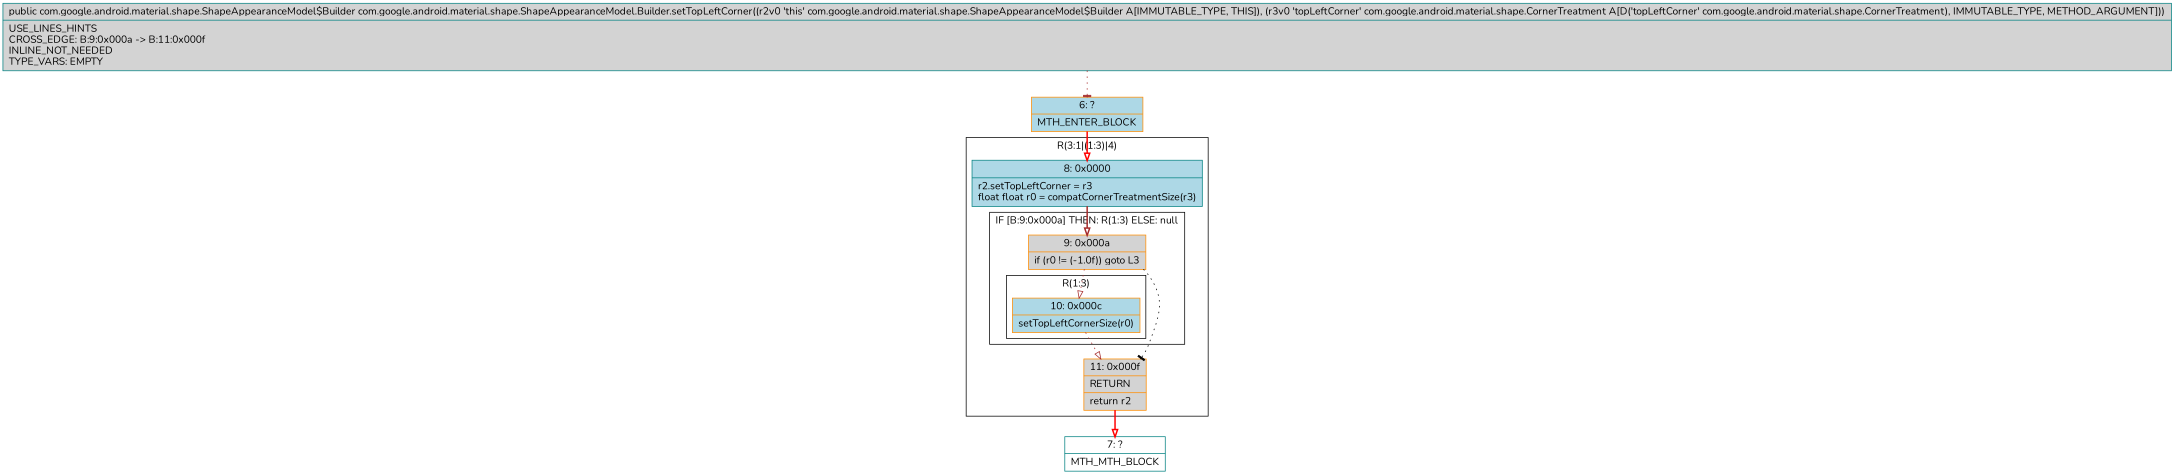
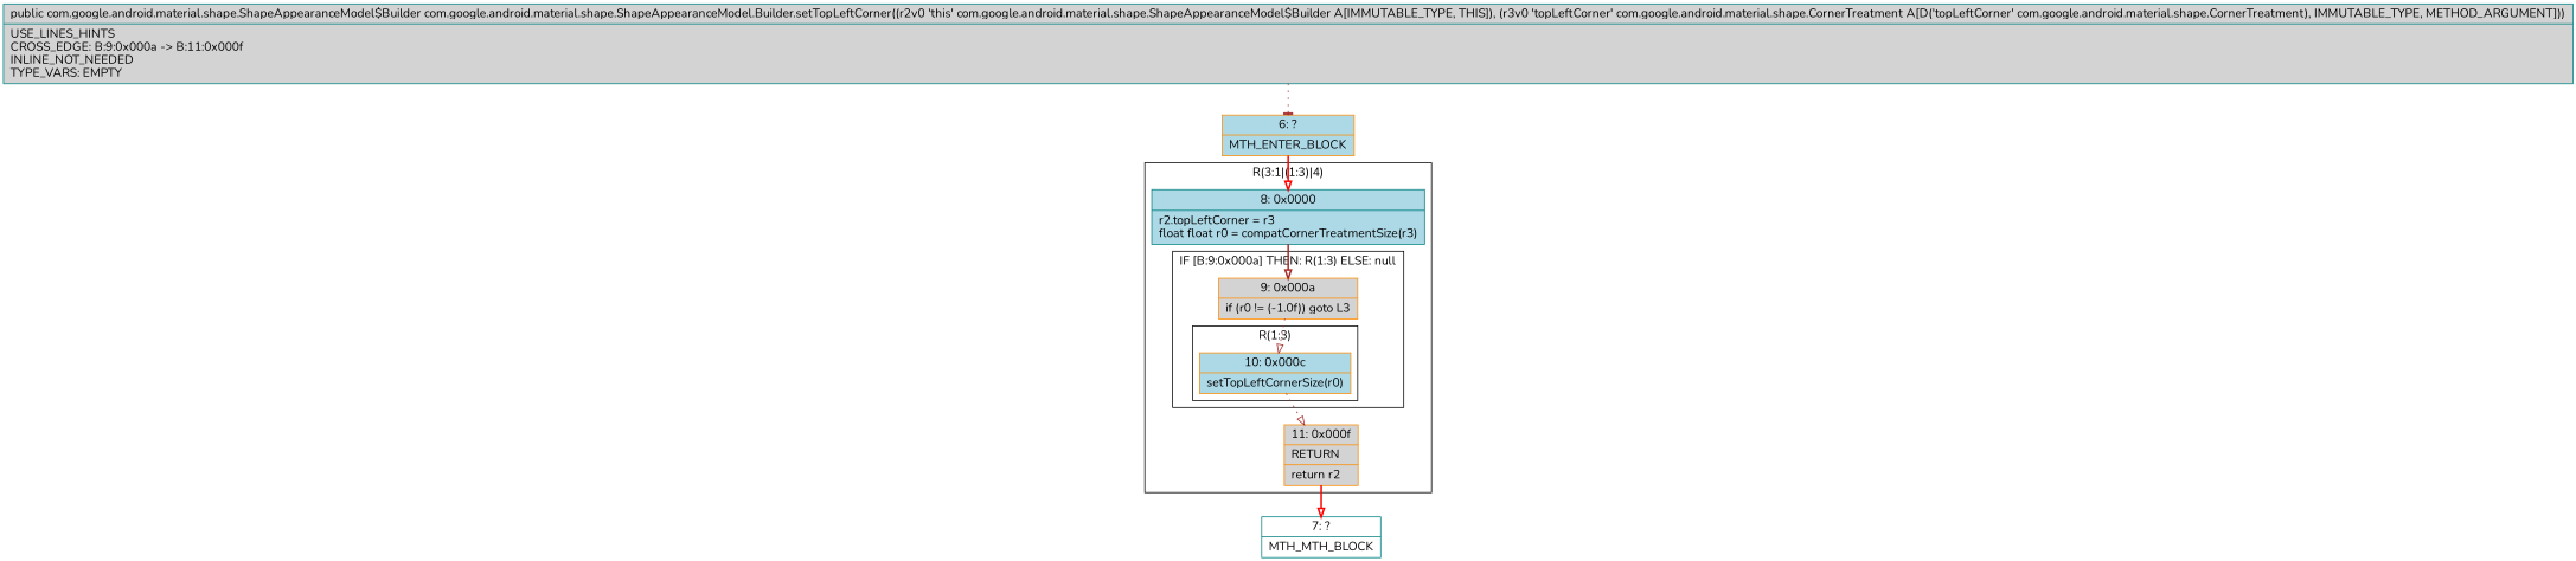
  digraph {
    fontname=Nunito
    node [color=darkorange fillcolor=lightblue fontname=Nunito shape=record style=filled]
    edge [arrowhead=onormal color=brown fontname=Nunito style=dotted]
    n1 [label="{10\:\ 0x000c|setTopLeftCornerSize(r0)\l}"]
    n2 [fillcolor=lightgrey label="{9\:\ 0x000a|if (r0 != (\-1.0f)) goto L3\l}"]
-   n3 [color=teal label="{8\:\ 0x0000|r2.setTopLeftCorner = r3\lfloat float r0 = compatCornerTreatmentSize(r3)\l}"]
+   n3 [color=teal label="{8\:\ 0x0000|r2.topLeftCorner = r3\lfloat float r0 = compatCornerTreatmentSize(r3)\l}"]
    n4 [fillcolor=lightgrey label="{11\:\ 0x000f|RETURN\l|return r2\l}"]
    n5 [color=teal fillcolor=white label="{7\:\ ?|MTH_MTH_BLOCK\l}"]
    n6 [label="{6\:\ ?|MTH_ENTER_BLOCK\l}"]
    n7 [color=teal fillcolor=lightgrey label="{public com.google.android.material.shape.ShapeAppearanceModel$Builder com.google.android.material.shape.ShapeAppearanceModel.Builder.setTopLeftCorner((r2v0 'this' com.google.android.material.shape.ShapeAppearanceModel$Builder A[IMMUTABLE_TYPE, THIS]), (r3v0 'topLeftCorner' com.google.android.material.shape.CornerTreatment A[D('topLeftCorner' com.google.android.material.shape.CornerTreatment), IMMUTABLE_TYPE, METHOD_ARGUMENT]))  | USE_LINES_HINTS\lCROSS_EDGE: B:9:0x000a \-\> B:11:0x000f\lINLINE_NOT_NEEDED\lTYPE_VARS: EMPTY\l}"]
    subgraph cluster_1 {
      label="R(3:1|(1:3)|4)"
      n3
      n4
      subgraph cluster_2 {
        label="IF [B:9:0x000a] THEN: R(1:3) ELSE: null"
        n2
        subgraph cluster_3 {
          label="R(1:3)"
          n1
        }
      }
    }
    n1 -> n4
    n2 -> n1
-   n2 -> n4 [arrowhead=tee color=black]
    n3 -> n2 [style=bold]
    n4 -> n5 [color=red style=bold]
    n6 -> n3 [color=red style=bold]
    n7 -> n6 [arrowhead=tee]
  }
